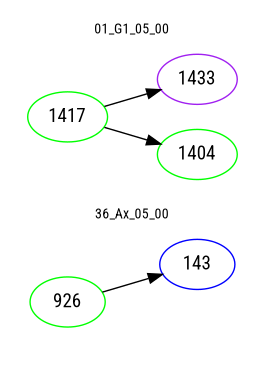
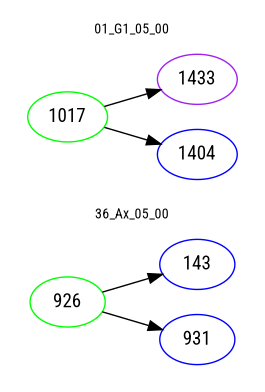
  digraph {
    fontname="Roboto Condensed"
    rankdir=LR
    node [color=blue fontname="Roboto Condensed"]
    edge [color=black fontname="Roboto Condensed"]
    n1 [color=green label=926]
+   n2 [label=931]
    n3 [label=143]
-   n4 [color=green label=1417]
-   n5 [color=green label=1404]
+   n4 [color=green label=1017]
+   n5 [label=1404]
    n6 [color=purple label=1433]
    subgraph cluster_1 {
      color=white
      fontsize=10
      label="36_Ax_05_00"
      n1
+     n2
      n3
    }
    subgraph cluster_2 {
      color=white
      fontsize=10
      label="01_G1_05_00"
      n4
      n5
      n6
    }
+   n1 -> n2
    n1 -> n3
    n4 -> n5
    n4 -> n6
  }
